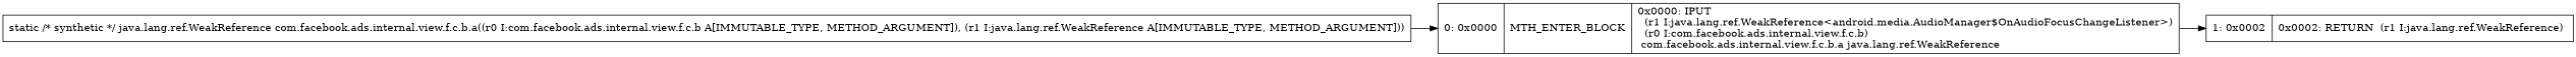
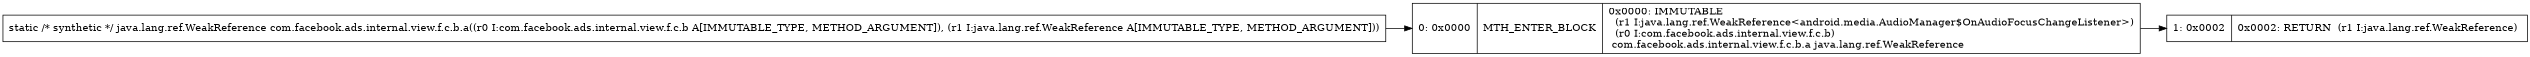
  digraph {
    rankdir=LR
    node [shape=record]
-   n1 [label="{0\:\ 0x0000|MTH_ENTER_BLOCK\l|0x0000: IPUT  \l  (r1 I:java.lang.ref.WeakReference\<android.media.AudioManager$OnAudioFocusChangeListener\>)\l  (r0 I:com.facebook.ads.internal.view.f.c.b)\l com.facebook.ads.internal.view.f.c.b.a java.lang.ref.WeakReference \l}"]
+   n1 [label="{0\:\ 0x0000|MTH_ENTER_BLOCK\l|0x0000: IMMUTABLE  \l  (r1 I:java.lang.ref.WeakReference\<android.media.AudioManager$OnAudioFocusChangeListener\>)\l  (r0 I:com.facebook.ads.internal.view.f.c.b)\l com.facebook.ads.internal.view.f.c.b.a java.lang.ref.WeakReference \l}"]
    n2 [label="{1\:\ 0x0002|0x0002: RETURN  (r1 I:java.lang.ref.WeakReference) \l}"]
    n3 [label="{static \/* synthetic *\/ java.lang.ref.WeakReference com.facebook.ads.internal.view.f.c.b.a((r0 I:com.facebook.ads.internal.view.f.c.b A[IMMUTABLE_TYPE, METHOD_ARGUMENT]), (r1 I:java.lang.ref.WeakReference A[IMMUTABLE_TYPE, METHOD_ARGUMENT])) }"]
    n1 -> n2
    n3 -> n1
  }
